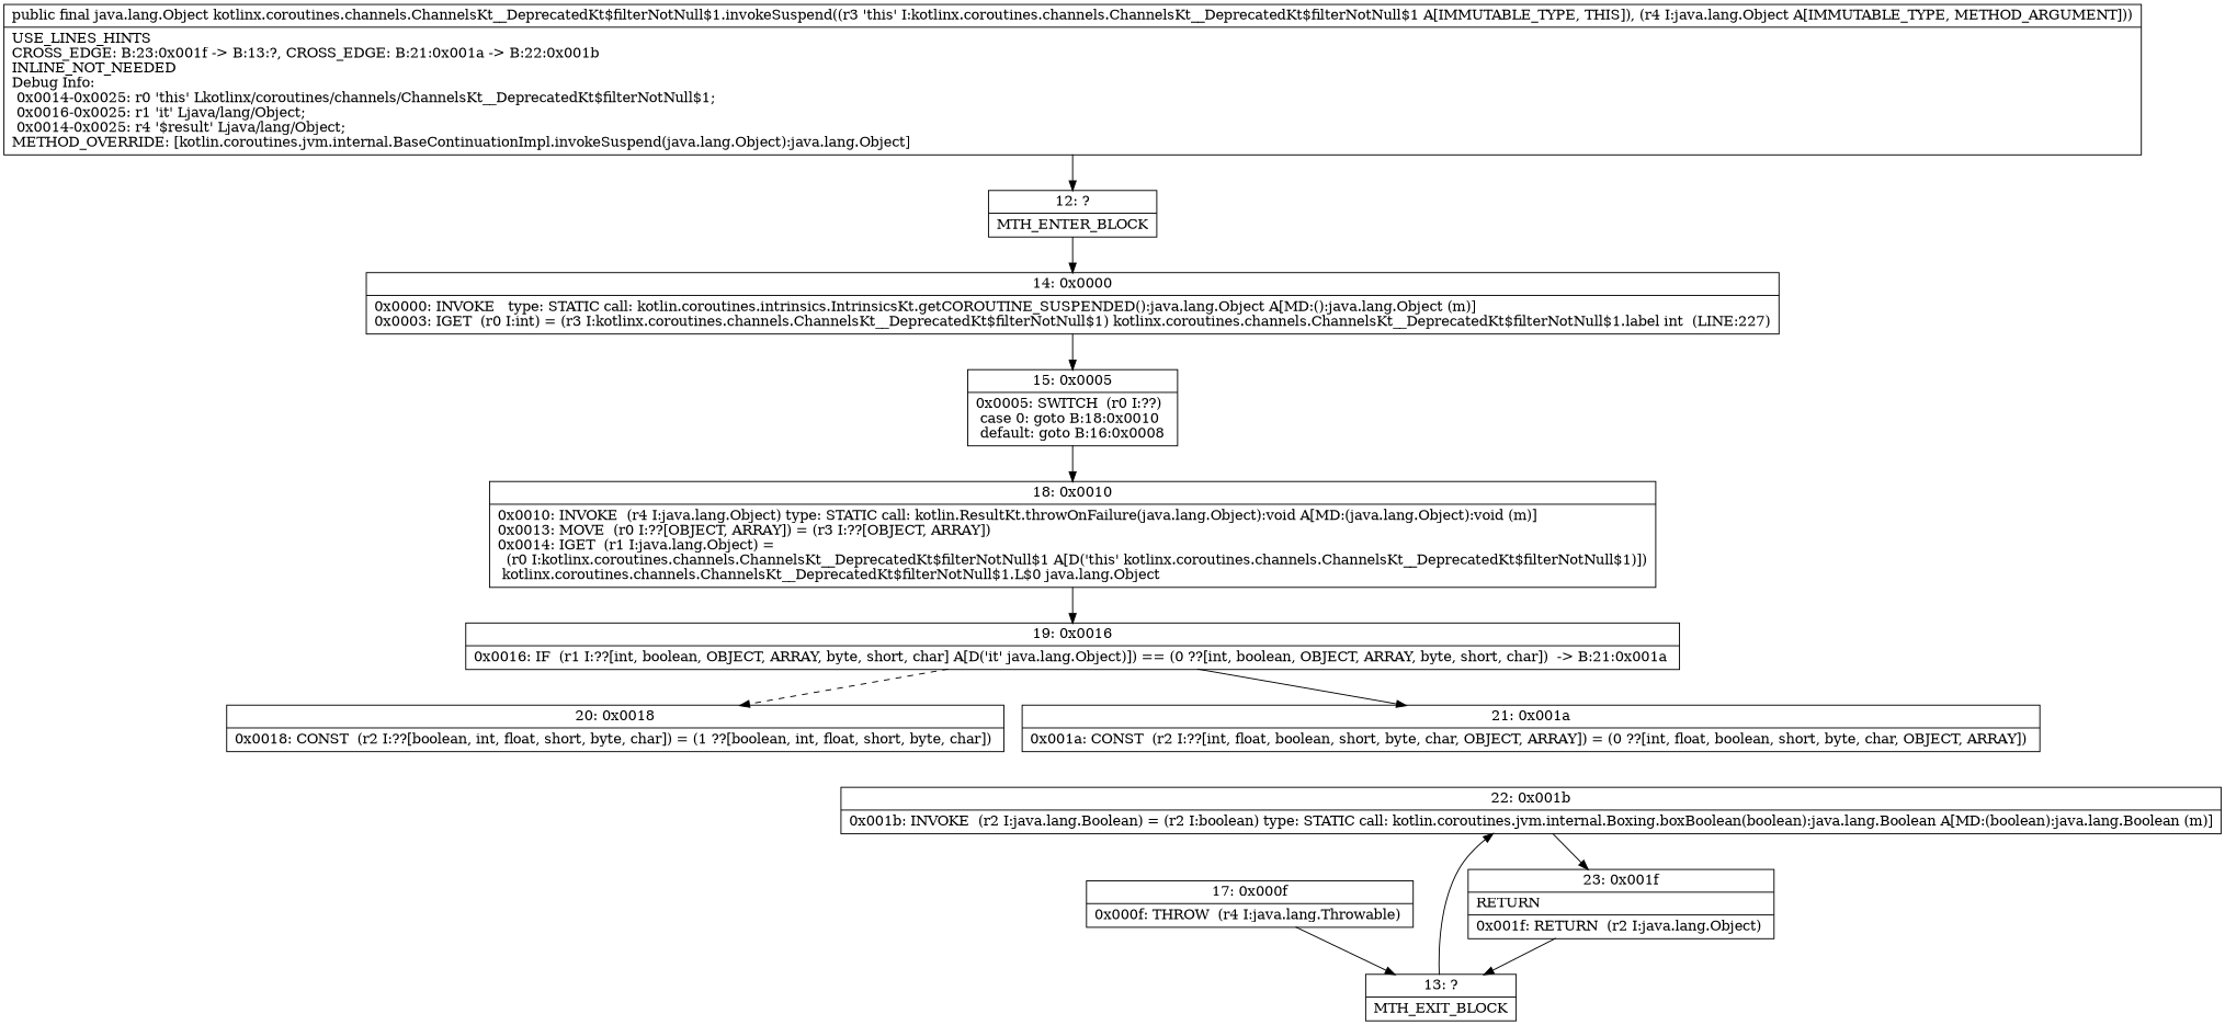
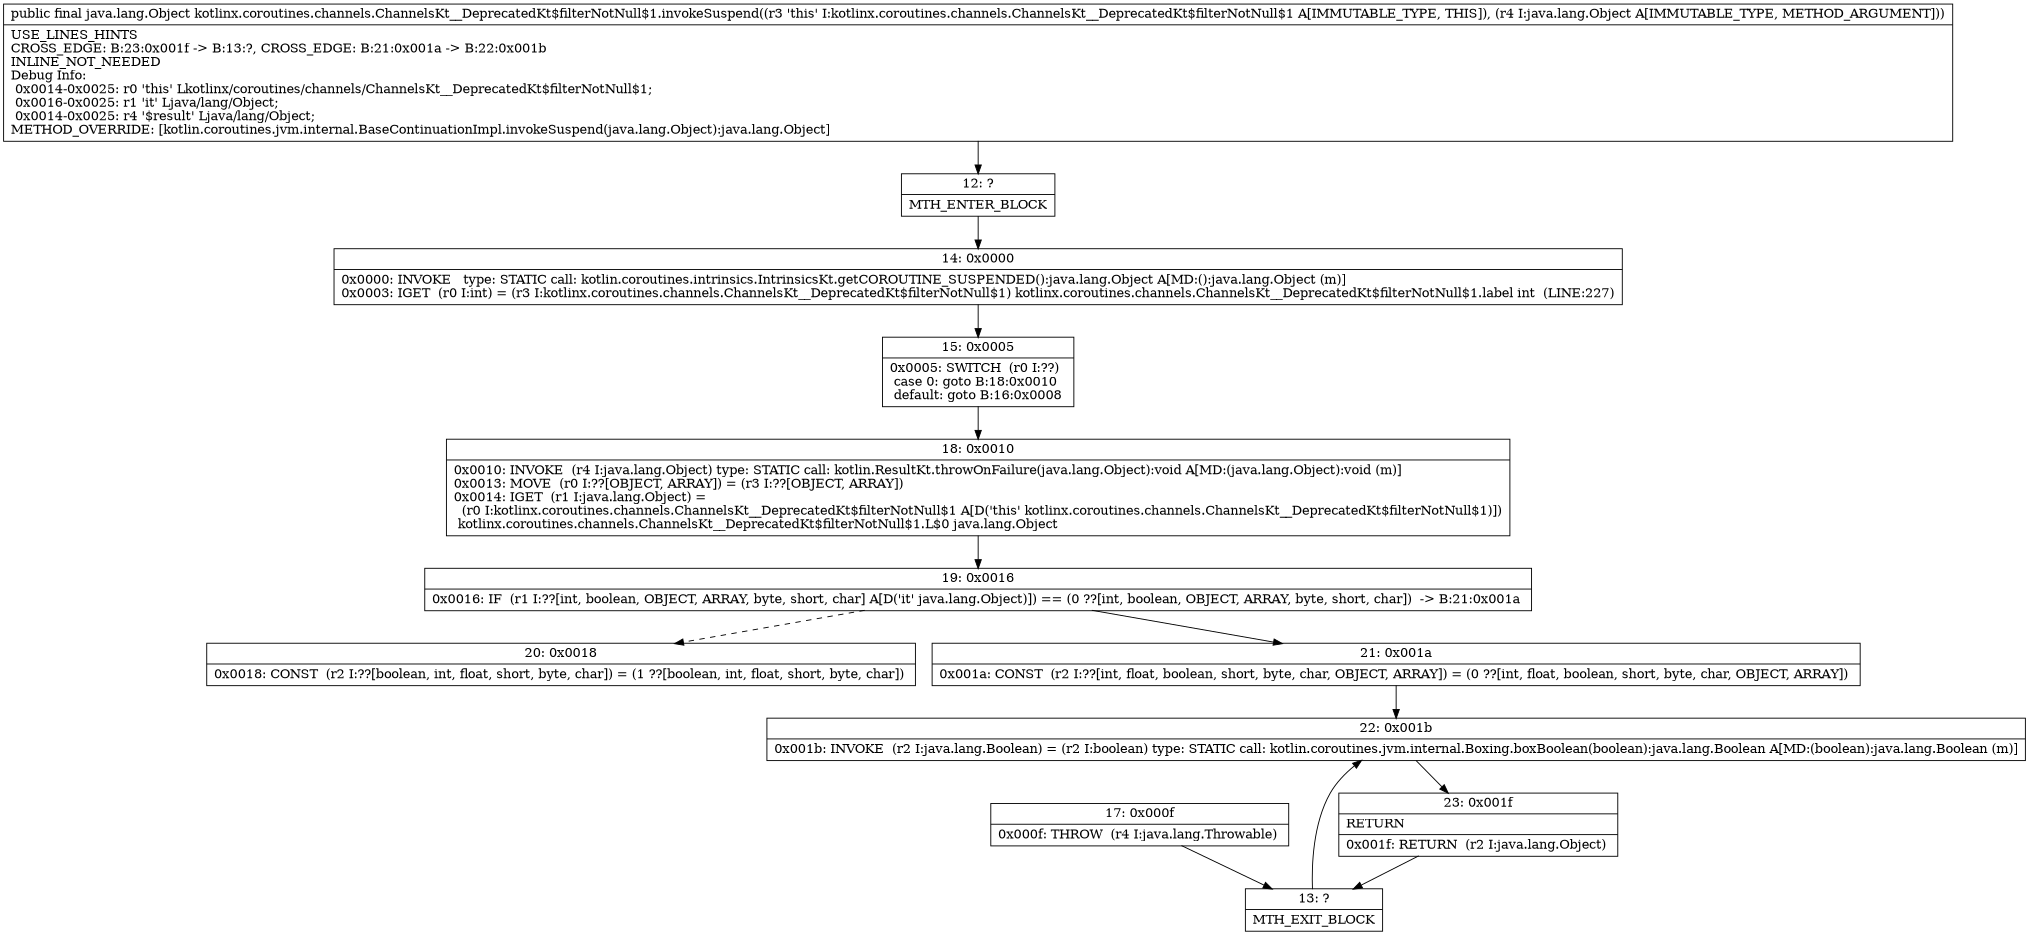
  digraph {
    node [shape=record]
    n1 [label="{12\:\ ?|MTH_ENTER_BLOCK\l}"]
    n2 [label="{14\:\ 0x0000|0x0000: INVOKE   type: STATIC call: kotlin.coroutines.intrinsics.IntrinsicsKt.getCOROUTINE_SUSPENDED():java.lang.Object A[MD:():java.lang.Object (m)]\l0x0003: IGET  (r0 I:int) = (r3 I:kotlinx.coroutines.channels.ChannelsKt__DeprecatedKt$filterNotNull$1) kotlinx.coroutines.channels.ChannelsKt__DeprecatedKt$filterNotNull$1.label int  (LINE:227)\l}"]
    n3 [label="{15\:\ 0x0005|0x0005: SWITCH  (r0 I:??)\l case 0: goto B:18:0x0010\l default: goto B:16:0x0008 \l}"]
    n4 [label="{18\:\ 0x0010|0x0010: INVOKE  (r4 I:java.lang.Object) type: STATIC call: kotlin.ResultKt.throwOnFailure(java.lang.Object):void A[MD:(java.lang.Object):void (m)]\l0x0013: MOVE  (r0 I:??[OBJECT, ARRAY]) = (r3 I:??[OBJECT, ARRAY]) \l0x0014: IGET  (r1 I:java.lang.Object) = \l  (r0 I:kotlinx.coroutines.channels.ChannelsKt__DeprecatedKt$filterNotNull$1 A[D('this' kotlinx.coroutines.channels.ChannelsKt__DeprecatedKt$filterNotNull$1)])\l kotlinx.coroutines.channels.ChannelsKt__DeprecatedKt$filterNotNull$1.L$0 java.lang.Object \l}"]
    n5 [label="{19\:\ 0x0016|0x0016: IF  (r1 I:??[int, boolean, OBJECT, ARRAY, byte, short, char] A[D('it' java.lang.Object)]) == (0 ??[int, boolean, OBJECT, ARRAY, byte, short, char])  \-\> B:21:0x001a \l}"]
    n6 [label="{17\:\ 0x000f|0x000f: THROW  (r4 I:java.lang.Throwable) \l}"]
    n7 [label="{13\:\ ?|MTH_EXIT_BLOCK\l}"]
    n8 [label="{22\:\ 0x001b|0x001b: INVOKE  (r2 I:java.lang.Boolean) = (r2 I:boolean) type: STATIC call: kotlin.coroutines.jvm.internal.Boxing.boxBoolean(boolean):java.lang.Boolean A[MD:(boolean):java.lang.Boolean (m)]\l}"]
    n9 [label="{20\:\ 0x0018|0x0018: CONST  (r2 I:??[boolean, int, float, short, byte, char]) = (1 ??[boolean, int, float, short, byte, char]) \l}"]
    n10 [label="{21\:\ 0x001a|0x001a: CONST  (r2 I:??[int, float, boolean, short, byte, char, OBJECT, ARRAY]) = (0 ??[int, float, boolean, short, byte, char, OBJECT, ARRAY]) \l}"]
    n11 [label="{23\:\ 0x001f|RETURN\l|0x001f: RETURN  (r2 I:java.lang.Object) \l}"]
    n12 [label="{public final java.lang.Object kotlinx.coroutines.channels.ChannelsKt__DeprecatedKt$filterNotNull$1.invokeSuspend((r3 'this' I:kotlinx.coroutines.channels.ChannelsKt__DeprecatedKt$filterNotNull$1 A[IMMUTABLE_TYPE, THIS]), (r4 I:java.lang.Object A[IMMUTABLE_TYPE, METHOD_ARGUMENT]))  | USE_LINES_HINTS\lCROSS_EDGE: B:23:0x001f \-\> B:13:?, CROSS_EDGE: B:21:0x001a \-\> B:22:0x001b\lINLINE_NOT_NEEDED\lDebug Info:\l  0x0014\-0x0025: r0 'this' Lkotlinx\/coroutines\/channels\/ChannelsKt__DeprecatedKt$filterNotNull$1;\l  0x0016\-0x0025: r1 'it' Ljava\/lang\/Object;\l  0x0014\-0x0025: r4 '$result' Ljava\/lang\/Object;\lMETHOD_OVERRIDE: [kotlin.coroutines.jvm.internal.BaseContinuationImpl.invokeSuspend(java.lang.Object):java.lang.Object]\l}"]
    n1 -> n2
    n2 -> n3
    n3 -> n4
    n4 -> n5
    n5 -> n9 [style=dashed]
    n5 -> n10
    n6 -> n7
    n7 -> n8
    n8 -> n11
+   n10 -> n8
    n11 -> n7
    n12 -> n1
  }
